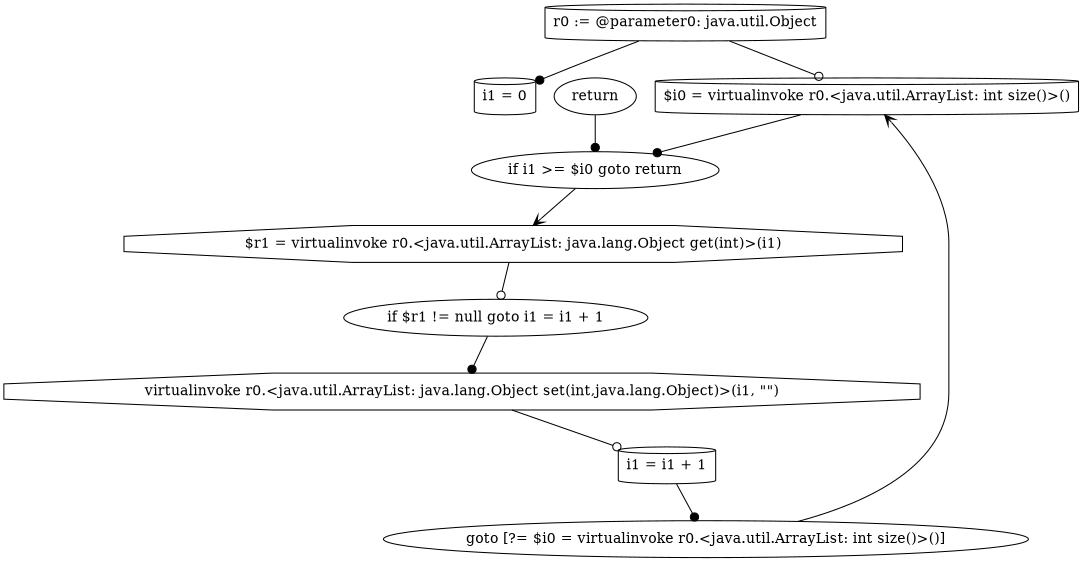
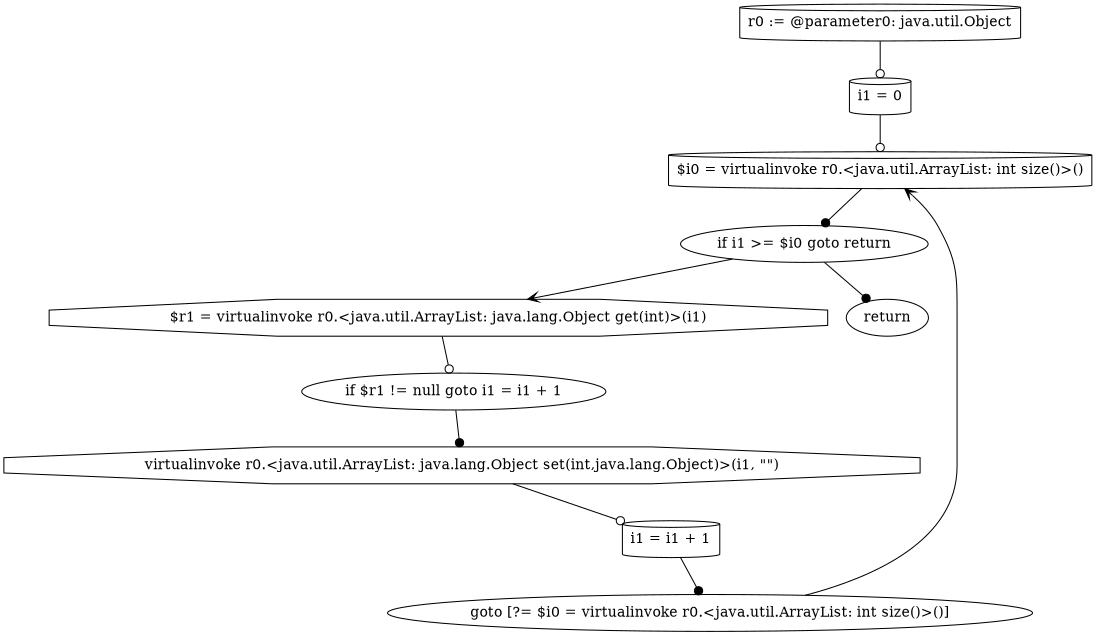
  digraph {
    node [shape=cylinder]
    edge [arrowhead=dot]
    n1 [label="r0 := @parameter0: java.util.Object"]
    "i1 = 0"
    "$i0 = virtualinvoke r0.<java.util.ArrayList: int size()>()"
    "if i1 >= $i0 goto return" [shape=ellipse]
    "$r1 = virtualinvoke r0.<java.util.ArrayList: java.lang.Object get(int)>(i1)" [shape=octagon]
    return [shape=ellipse]
    "if $r1 != null goto i1 = i1 + 1" [shape=ellipse]
    "virtualinvoke r0.<java.util.ArrayList: java.lang.Object set(int,java.lang.Object)>(i1, \"\")" [shape=octagon]
    "i1 = i1 + 1"
    "goto [?= $i0 = virtualinvoke r0.<java.util.ArrayList: int size()>()]" [shape=ellipse]
-   n1 -> "i1 = 0"
-   n1 -> "$i0 = virtualinvoke r0.<java.util.ArrayList: int size()>()" [arrowhead=odot]
+   n1 -> "i1 = 0" [arrowhead=odot]
+   "i1 = 0" -> "$i0 = virtualinvoke r0.<java.util.ArrayList: int size()>()" [arrowhead=odot]
    "$i0 = virtualinvoke r0.<java.util.ArrayList: int size()>()" -> "if i1 >= $i0 goto return"
    "if i1 >= $i0 goto return" -> "$r1 = virtualinvoke r0.<java.util.ArrayList: java.lang.Object get(int)>(i1)" [arrowhead=vee]
-   return -> "if i1 >= $i0 goto return"
+   "if i1 >= $i0 goto return" -> return
    "$r1 = virtualinvoke r0.<java.util.ArrayList: java.lang.Object get(int)>(i1)" -> "if $r1 != null goto i1 = i1 + 1" [arrowhead=odot]
    "if $r1 != null goto i1 = i1 + 1" -> "virtualinvoke r0.<java.util.ArrayList: java.lang.Object set(int,java.lang.Object)>(i1, \"\")"
    "virtualinvoke r0.<java.util.ArrayList: java.lang.Object set(int,java.lang.Object)>(i1, \"\")" -> "i1 = i1 + 1" [arrowhead=odot]
    "i1 = i1 + 1" -> "goto [?= $i0 = virtualinvoke r0.<java.util.ArrayList: int size()>()]"
    "goto [?= $i0 = virtualinvoke r0.<java.util.ArrayList: int size()>()]" -> "$i0 = virtualinvoke r0.<java.util.ArrayList: int size()>()" [arrowhead=vee]
  }
